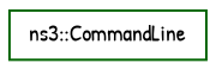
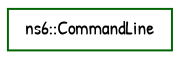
  digraph {
    rankdir=LR
    fontname="Patrick Hand"
-   n1 [color=darkgreen fillcolor=white fontname="Patrick Hand" fontsize=10 height=0.2 label="ns3::CommandLine" shape=record style=filled width=0.4]
+   n1 [color=darkgreen fillcolor=white fontname="Patrick Hand" fontsize=10 height=0.2 label="ns6::CommandLine" shape=record style=filled width=0.4]
  }
